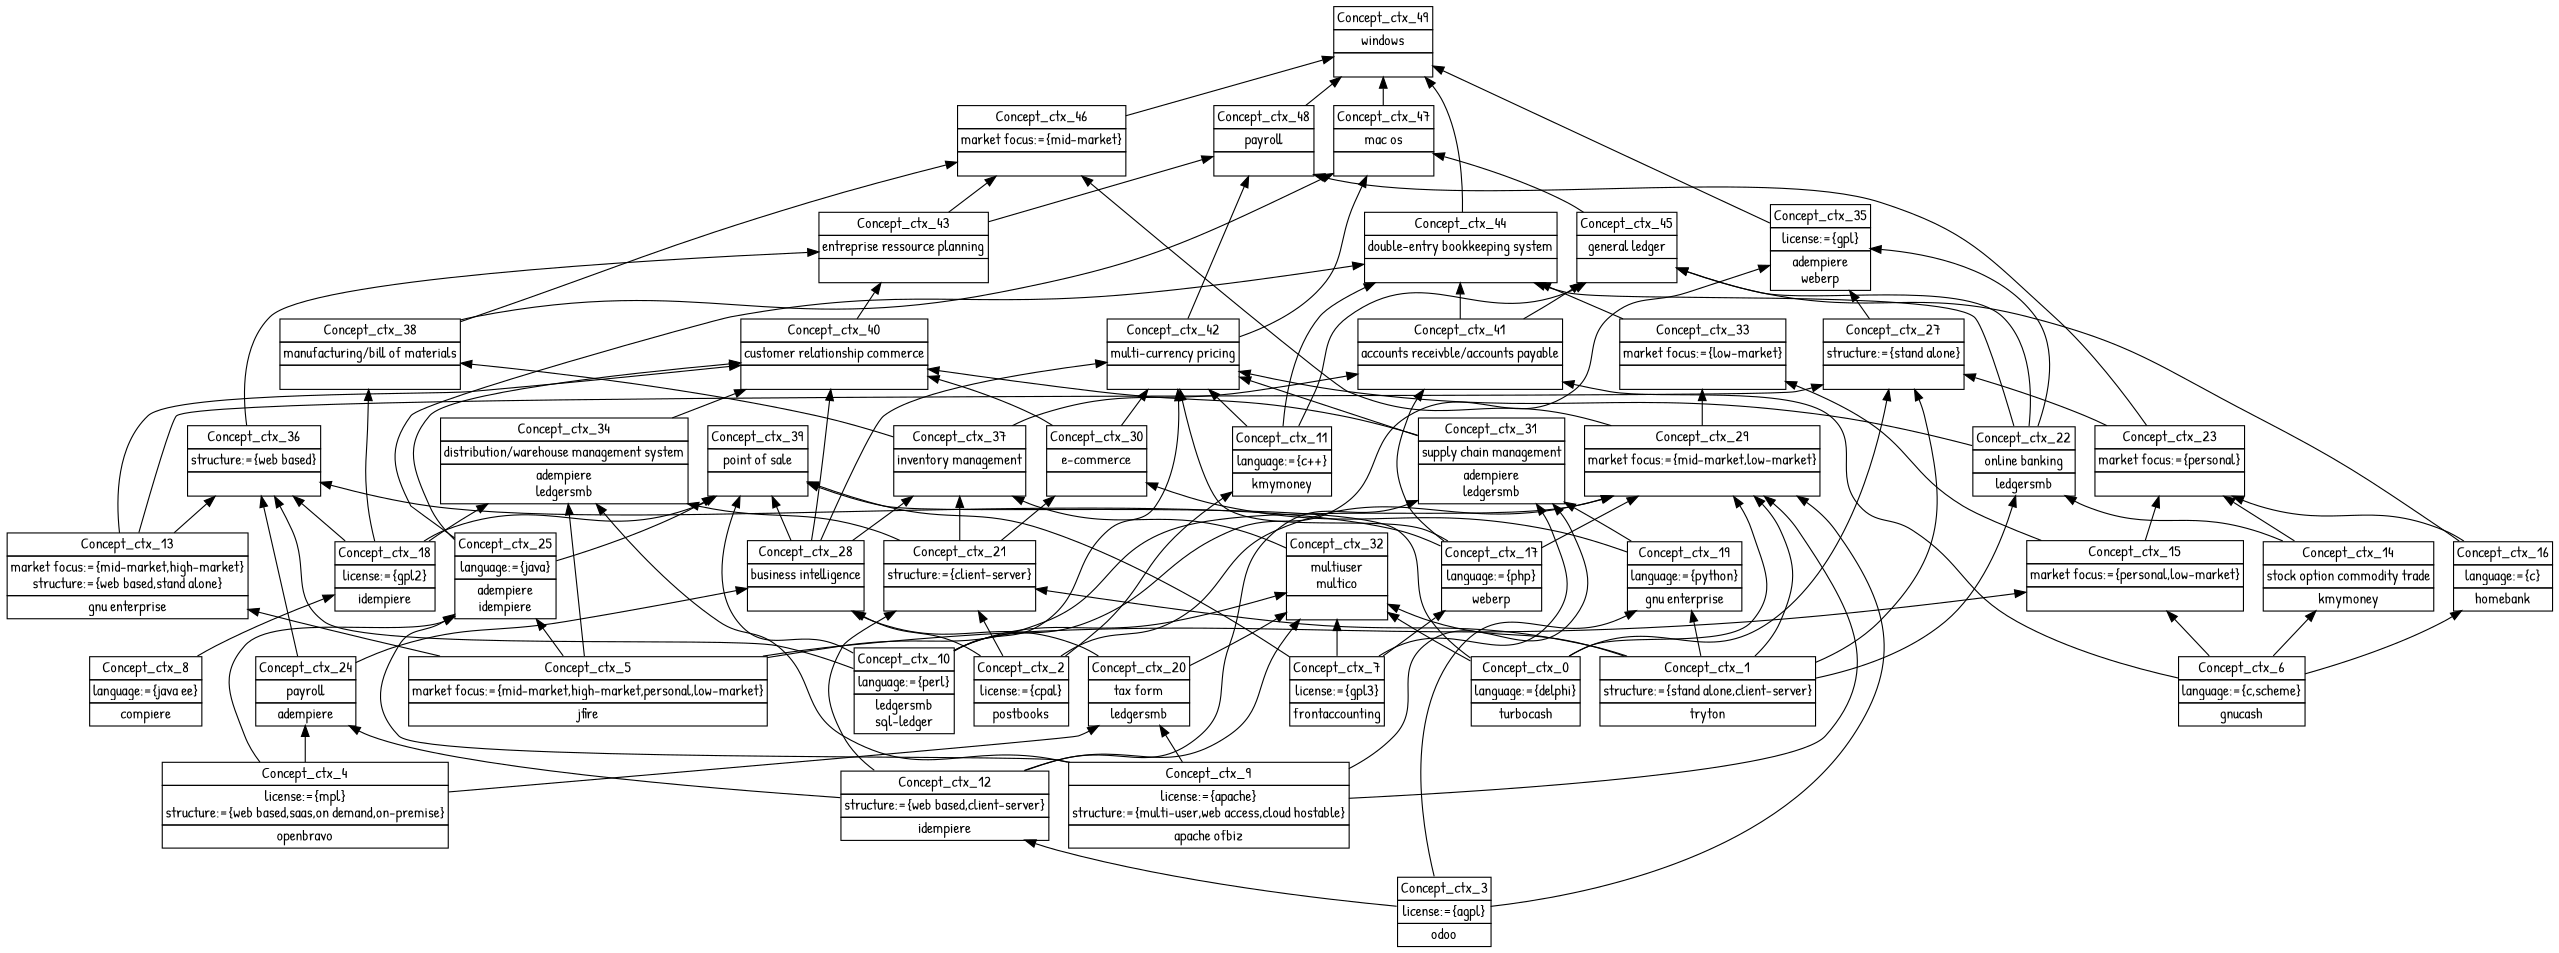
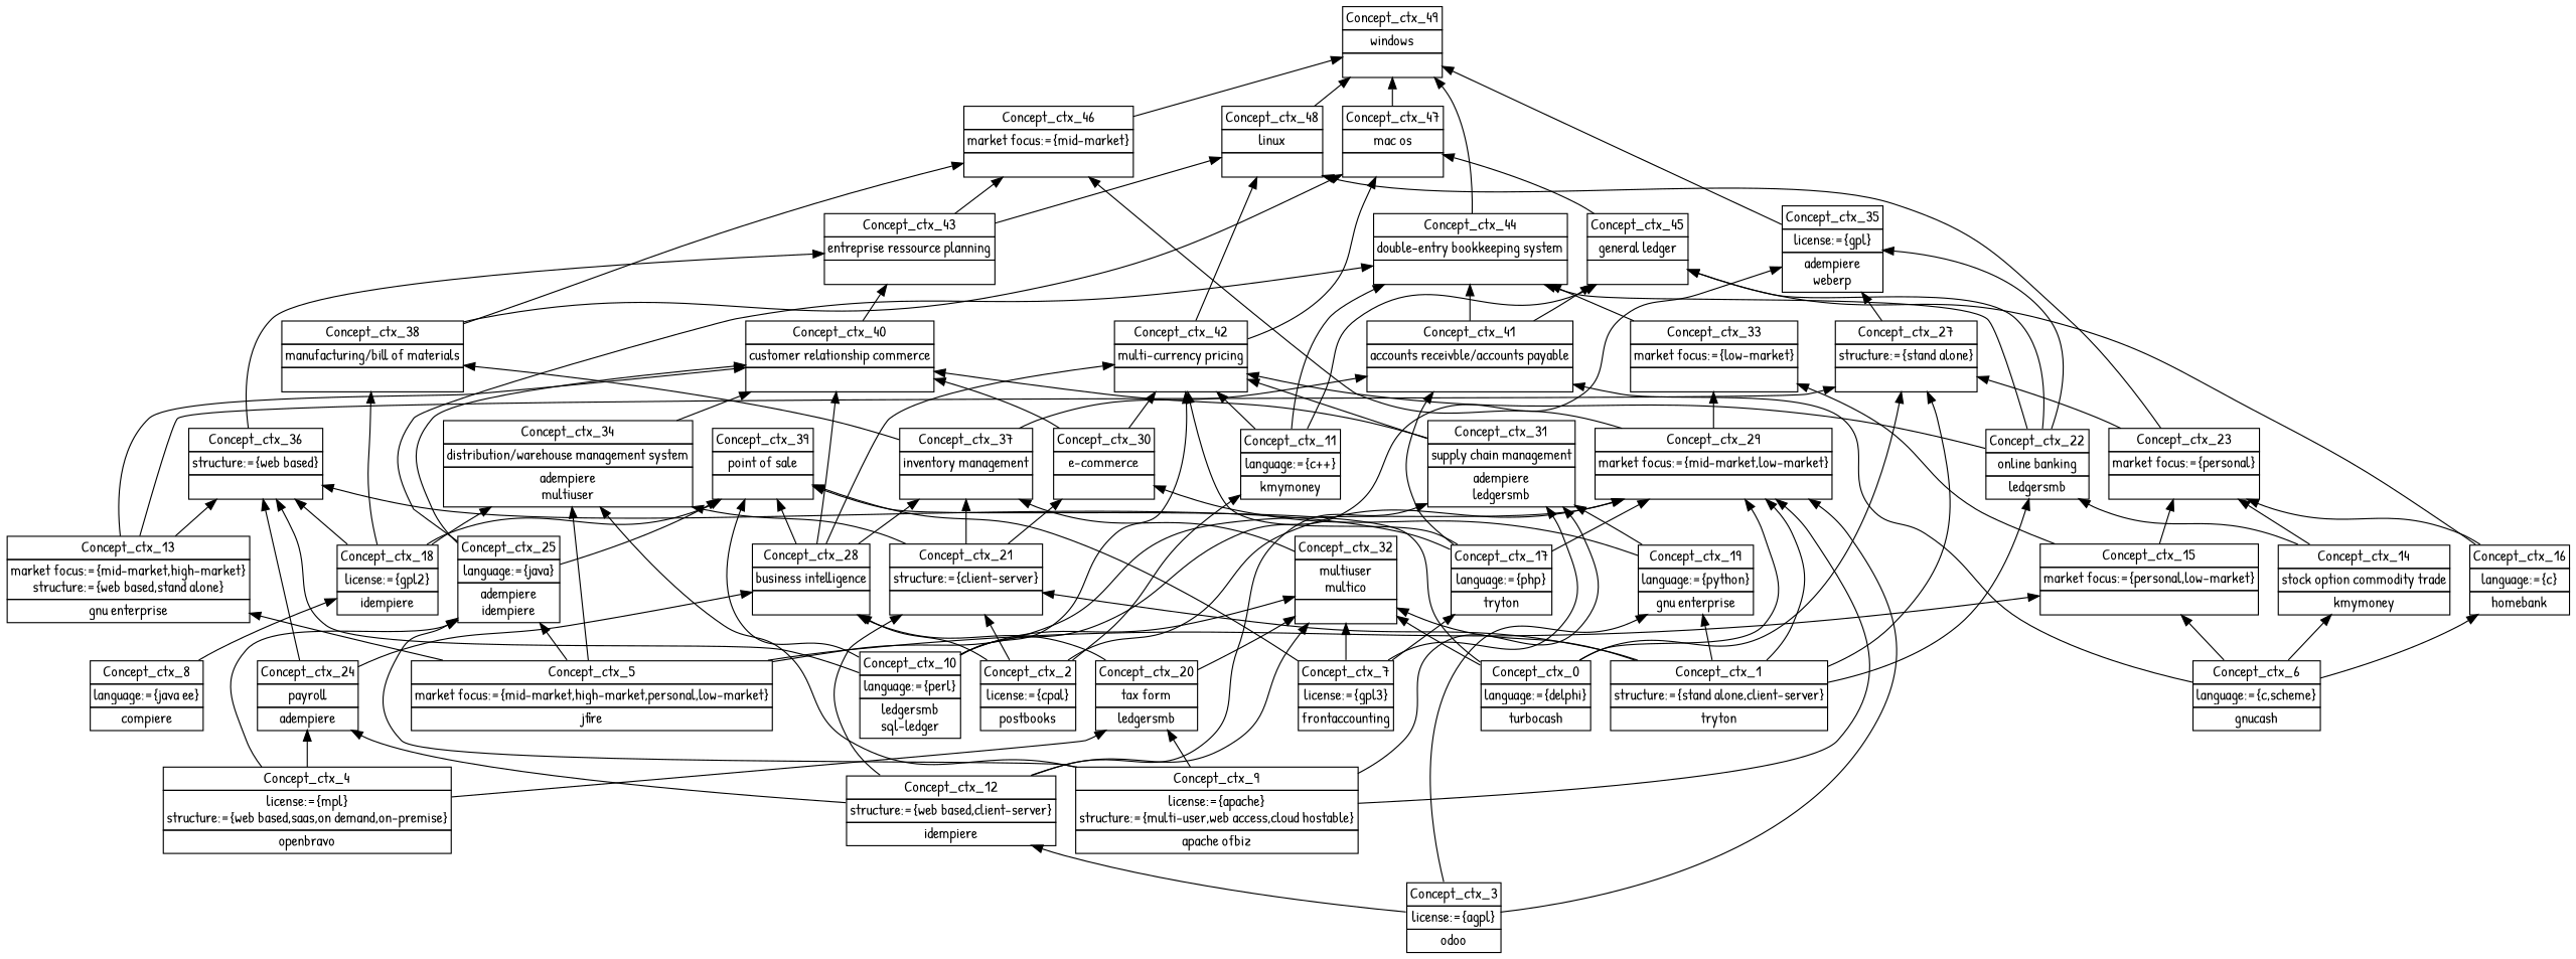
  digraph {
    fontname="Patrick Hand"
    nodesep=0.2
    rankdir=BT
    ranksep=0.3
    node [fontname="Patrick Hand" margin="0.03,0.03" shape=none]
    edge [fontname="Patrick Hand" headport=p tailport=p]
    n1 [label=<<table border="0" cellborder="1" cellspacing="0" port="p"><tr><td>Concept_ctx_7</td></tr><tr><td>license:={gpl3}<br/></td></tr><tr><td>frontaccounting<br/></td></tr></table>>]
-   n2 [label=<<table border="0" cellborder="1" cellspacing="0" port="p"><tr><td>Concept_ctx_17</td></tr><tr><td>language:={php}<br/></td></tr><tr><td>weberp<br/></td></tr></table>>]
+   n2 [label=<<table border="0" cellborder="1" cellspacing="0" port="p"><tr><td>Concept_ctx_17</td></tr><tr><td>language:={php}<br/></td></tr><tr><td>tryton<br/></td></tr></table>>]
    n3 [label=<<table border="0" cellborder="1" cellspacing="0" port="p"><tr><td>Concept_ctx_31</td></tr><tr><td>supply chain management<br/></td></tr><tr><td>adempiere<br/>ledgersmb<br/></td></tr></table>>]
    n4 [label=<<table border="0" cellborder="1" cellspacing="0" port="p"><tr><td>Concept_ctx_32</td></tr><tr><td>multiuser<br/>multico<br/></td></tr><tr><td><br/></td></tr></table>>]
    n5 [label=<<table border="0" cellborder="1" cellspacing="0" port="p"><tr><td>Concept_ctx_39</td></tr><tr><td>point of sale<br/></td></tr><tr><td><br/></td></tr></table>>]
    n6 [label=<<table border="0" cellborder="1" cellspacing="0" port="p"><tr><td>Concept_ctx_29</td></tr><tr><td>market focus:={mid-market,low-market}<br/></td></tr><tr><td><br/></td></tr></table>>]
    n7 [label=<<table border="0" cellborder="1" cellspacing="0" port="p"><tr><td>Concept_ctx_36</td></tr><tr><td>structure:={web based}<br/></td></tr><tr><td><br/></td></tr></table>>]
    n8 [label=<<table border="0" cellborder="1" cellspacing="0" port="p"><tr><td>Concept_ctx_42</td></tr><tr><td>multi-currency pricing<br/></td></tr><tr><td><br/></td></tr></table>>]
    n9 [label=<<table border="0" cellborder="1" cellspacing="0" port="p"><tr><td>Concept_ctx_41</td></tr><tr><td>accounts receivble/accounts payable<br/></td></tr><tr><td><br/></td></tr></table>>]
    n10 [label=<<table border="0" cellborder="1" cellspacing="0" port="p"><tr><td>Concept_ctx_40</td></tr><tr><td>customer relationship commerce<br/></td></tr><tr><td><br/></td></tr></table>>]
    n11 [label=<<table border="0" cellborder="1" cellspacing="0" port="p"><tr><td>Concept_ctx_37</td></tr><tr><td>inventory management<br/></td></tr><tr><td><br/></td></tr></table>>]
    n12 [label=<<table border="0" cellborder="1" cellspacing="0" port="p"><tr><td>Concept_ctx_5</td></tr><tr><td>market focus:={mid-market,high-market,personal,low-market}<br/></td></tr><tr><td>jfire<br/></td></tr></table>>]
    n13 [label=<<table border="0" cellborder="1" cellspacing="0" port="p"><tr><td>Concept_ctx_13</td></tr><tr><td>market focus:={mid-market,high-market}<br/>structure:={web based,stand alone}<br/></td></tr><tr><td>gnu enterprise<br/></td></tr></table>>]
    n14 [label=<<table border="0" cellborder="1" cellspacing="0" port="p"><tr><td>Concept_ctx_15</td></tr><tr><td>market focus:={personal,low-market}<br/></td></tr><tr><td><br/></td></tr></table>>]
    n15 [label=<<table border="0" cellborder="1" cellspacing="0" port="p"><tr><td>Concept_ctx_25</td></tr><tr><td>language:={java}<br/></td></tr><tr><td>adempiere<br/>idempiere<br/></td></tr></table>>]
-   n16 [label=<<table border="0" cellborder="1" cellspacing="0" port="p"><tr><td>Concept_ctx_34</td></tr><tr><td>distribution/warehouse management system<br/></td></tr><tr><td>adempiere<br/>ledgersmb<br/></td></tr></table>>]
+   n16 [label=<<table border="0" cellborder="1" cellspacing="0" port="p"><tr><td>Concept_ctx_34</td></tr><tr><td>distribution/warehouse management system<br/></td></tr><tr><td>adempiere<br/>multiuser<br/></td></tr></table>>]
    n17 [label=<<table border="0" cellborder="1" cellspacing="0" port="p"><tr><td>Concept_ctx_27</td></tr><tr><td>structure:={stand alone}<br/></td></tr><tr><td><br/></td></tr></table>>]
    n18 [label=<<table border="0" cellborder="1" cellspacing="0" port="p"><tr><td>Concept_ctx_23</td></tr><tr><td>market focus:={personal}<br/></td></tr><tr><td><br/></td></tr></table>>]
    n19 [label=<<table border="0" cellborder="1" cellspacing="0" port="p"><tr><td>Concept_ctx_33</td></tr><tr><td>market focus:={low-market}<br/></td></tr><tr><td><br/></td></tr></table>>]
    n20 [label=<<table border="0" cellborder="1" cellspacing="0" port="p"><tr><td>Concept_ctx_44</td></tr><tr><td>double-entry bookkeeping system<br/></td></tr><tr><td><br/></td></tr></table>>]
    n21 [label=<<table border="0" cellborder="1" cellspacing="0" port="p"><tr><td>Concept_ctx_46</td></tr><tr><td>market focus:={mid-market}<br/></td></tr><tr><td><br/></td></tr></table>>]
    n22 [label=<<table border="0" cellborder="1" cellspacing="0" port="p"><tr><td>Concept_ctx_9</td></tr><tr><td>license:={apache}<br/>structure:={multi-user,web access,cloud hostable}<br/></td></tr><tr><td>apache ofbiz<br/></td></tr></table>>]
    n23 [label=<<table border="0" cellborder="1" cellspacing="0" port="p"><tr><td>Concept_ctx_20</td></tr><tr><td>tax form<br/></td></tr><tr><td>ledgersmb<br/></td></tr></table>>]
    n24 [label=<<table border="0" cellborder="1" cellspacing="0" port="p"><tr><td>Concept_ctx_28</td></tr><tr><td>business intelligence<br/></td></tr><tr><td><br/></td></tr></table>>]
    n25 [label=<<table border="0" cellborder="1" cellspacing="0" port="p"><tr><td>Concept_ctx_2</td></tr><tr><td>license:={cpal}<br/></td></tr><tr><td>postbooks<br/></td></tr></table>>]
    n26 [label=<<table border="0" cellborder="1" cellspacing="0" port="p"><tr><td>Concept_ctx_11</td></tr><tr><td>language:={c++}<br/></td></tr><tr><td>kmymoney<br/></td></tr></table>>]
    n27 [label=<<table border="0" cellborder="1" cellspacing="0" port="p"><tr><td>Concept_ctx_21</td></tr><tr><td>structure:={client-server}<br/></td></tr><tr><td><br/></td></tr></table>>]
    n28 [label=<<table border="0" cellborder="1" cellspacing="0" port="p"><tr><td>Concept_ctx_45</td></tr><tr><td>general ledger<br/></td></tr><tr><td><br/></td></tr></table>>]
    n29 [label=<<table border="0" cellborder="1" cellspacing="0" port="p"><tr><td>Concept_ctx_30</td></tr><tr><td>e-commerce<br/></td></tr><tr><td><br/></td></tr></table>>]
    n30 [label=<<table border="0" cellborder="1" cellspacing="0" port="p"><tr><td>Concept_ctx_1</td></tr><tr><td>structure:={stand alone,client-server}<br/></td></tr><tr><td>tryton<br/></td></tr></table>>]
    n31 [label=<<table border="0" cellborder="1" cellspacing="0" port="p"><tr><td>Concept_ctx_19</td></tr><tr><td>language:={python}<br/></td></tr><tr><td>gnu enterprise<br/></td></tr></table>>]
    n32 [label=<<table border="0" cellborder="1" cellspacing="0" port="p"><tr><td>Concept_ctx_22</td></tr><tr><td>online banking<br/></td></tr><tr><td>ledgersmb<br/></td></tr></table>>]
    n33 [label=<<table border="0" cellborder="1" cellspacing="0" port="p"><tr><td>Concept_ctx_35</td></tr><tr><td>license:={gpl}<br/></td></tr><tr><td>adempiere<br/>weberp<br/></td></tr></table>>]
    n34 [label=<<table border="0" cellborder="1" cellspacing="0" port="p"><tr><td>Concept_ctx_4</td></tr><tr><td>license:={mpl}<br/>structure:={web based,saas,on demand,on-premise}<br/></td></tr><tr><td>openbravo<br/></td></tr></table>>]
    n35 [label=<<table border="0" cellborder="1" cellspacing="0" port="p"><tr><td>Concept_ctx_24</td></tr><tr><td>payroll<br/></td></tr><tr><td>adempiere<br/></td></tr></table>>]
    n36 [label=<<table border="0" cellborder="1" cellspacing="0" port="p"><tr><td>Concept_ctx_0</td></tr><tr><td>language:={delphi}<br/></td></tr><tr><td>turbocash<br/></td></tr></table>>]
    n37 [label=<<table border="0" cellborder="1" cellspacing="0" port="p"><tr><td>Concept_ctx_8</td></tr><tr><td>language:={java ee}<br/></td></tr><tr><td>compiere<br/></td></tr></table>>]
    n38 [label=<<table border="0" cellborder="1" cellspacing="0" port="p"><tr><td>Concept_ctx_18</td></tr><tr><td>license:={gpl2}<br/></td></tr><tr><td>idempiere<br/></td></tr></table>>]
    n39 [label=<<table border="0" cellborder="1" cellspacing="0" port="p"><tr><td>Concept_ctx_38</td></tr><tr><td>manufacturing/bill of materials<br/></td></tr><tr><td><br/></td></tr></table>>]
    n40 [label=<<table border="0" cellborder="1" cellspacing="0" port="p"><tr><td>Concept_ctx_3</td></tr><tr><td>license:={agpl}<br/></td></tr><tr><td>odoo<br/></td></tr></table>>]
    n41 [label=<<table border="0" cellborder="1" cellspacing="0" port="p"><tr><td>Concept_ctx_12</td></tr><tr><td>structure:={web based,client-server}<br/></td></tr><tr><td>idempiere<br/></td></tr></table>>]
    n42 [label=<<table border="0" cellborder="1" cellspacing="0" port="p"><tr><td>Concept_ctx_43</td></tr><tr><td>entreprise ressource planning<br/></td></tr><tr><td><br/></td></tr></table>>]
-   n43 [label=<<table border="0" cellborder="1" cellspacing="0" port="p"><tr><td>Concept_ctx_48</td></tr><tr><td>payroll<br/></td></tr><tr><td><br/></td></tr></table>>]
+   n43 [label=<<table border="0" cellborder="1" cellspacing="0" port="p"><tr><td>Concept_ctx_48</td></tr><tr><td>linux<br/></td></tr><tr><td><br/></td></tr></table>>]
    n44 [label=<<table border="0" cellborder="1" cellspacing="0" port="p"><tr><td>Concept_ctx_14</td></tr><tr><td>stock option commodity trade<br/></td></tr><tr><td>kmymoney<br/></td></tr></table>>]
    n45 [label=<<table border="0" cellborder="1" cellspacing="0" port="p"><tr><td>Concept_ctx_47</td></tr><tr><td>mac os<br/></td></tr><tr><td><br/></td></tr></table>>]
    n46 [label=<<table border="0" cellborder="1" cellspacing="0" port="p"><tr><td>Concept_ctx_49</td></tr><tr><td>windows<br/></td></tr><tr><td><br/></td></tr></table>>]
    n47 [label=<<table border="0" cellborder="1" cellspacing="0" port="p"><tr><td>Concept_ctx_16</td></tr><tr><td>language:={c}<br/></td></tr><tr><td>homebank<br/></td></tr></table>>]
    n48 [label=<<table border="0" cellborder="1" cellspacing="0" port="p"><tr><td>Concept_ctx_10</td></tr><tr><td>language:={perl}<br/></td></tr><tr><td>ledgersmb<br/>sql-ledger<br/></td></tr></table>>]
    n49 [label=<<table border="0" cellborder="1" cellspacing="0" port="p"><tr><td>Concept_ctx_6</td></tr><tr><td>language:={c,scheme}<br/></td></tr><tr><td>gnucash<br/></td></tr></table>>]
    n1 -> n2
    n1 -> n3
    n1 -> n4
    n1 -> n5
    n2 -> n6
    n2 -> n7
    n2 -> n8
    n2 -> n9
    n3 -> n8
    n3 -> n10
    n4 -> n11
    n6 -> n19
    n6 -> n21
    n7 -> n42
    n8 -> n43
    n8 -> n45
    n9 -> n20
    n9 -> n28
    n10 -> n42
    n11 -> n9
    n11 -> n39
    n12 -> n6
    n12 -> n13
    n12 -> n14
    n12 -> n15
    n12 -> n16
    n13 -> n7
    n13 -> n10
    n13 -> n17
    n14 -> n18
    n14 -> n19
    n15 -> n5
    n15 -> n10
    n15 -> n20
    n16 -> n10
    n17 -> n33
    n18 -> n17
    n18 -> n43
    n19 -> n20
    n20 -> n46
    n21 -> n46
    n22 -> n3
    n22 -> n6
    n22 -> n15
    n22 -> n16
    n22 -> n23
    n23 -> n4
    n23 -> n24
    n24 -> n5
    n24 -> n8
    n24 -> n10
    n24 -> n11
    n25 -> n6
    n25 -> n24
    n25 -> n26
    n25 -> n27
    n26 -> n8
    n26 -> n20
    n26 -> n28
    n27 -> n11
    n27 -> n16
    n27 -> n29
    n28 -> n45
    n29 -> n8
    n29 -> n10
    n30 -> n4
    n30 -> n6
    n30 -> n17
    n30 -> n27
    n30 -> n31
    n30 -> n32
    n31 -> n3
    n31 -> n29
    n32 -> n8
    n32 -> n20
    n32 -> n28
    n32 -> n33
    n33 -> n46
    n34 -> n15
    n34 -> n23
    n34 -> n35
    n35 -> n7
    n35 -> n24
    n36 -> n4
    n36 -> n5
    n36 -> n6
    n36 -> n17
    n37 -> n38
    n38 -> n5
    n38 -> n7
    n38 -> n16
    n38 -> n39
    n39 -> n21
    n39 -> n45
    n40 -> n6
    n40 -> n31
    n40 -> n41
    n41 -> n3
    n41 -> n4
    n41 -> n27
    n41 -> n35
    n42 -> n21
    n42 -> n43
    n43 -> n46
    n44 -> n18
    n44 -> n32
    n45 -> n46
    n47 -> n18
    n47 -> n28
    n48 -> n4
    n48 -> n5
    n48 -> n7
    n48 -> n8
    n48 -> n33
    n49 -> n9
    n49 -> n14
    n49 -> n44
    n49 -> n47
  }
